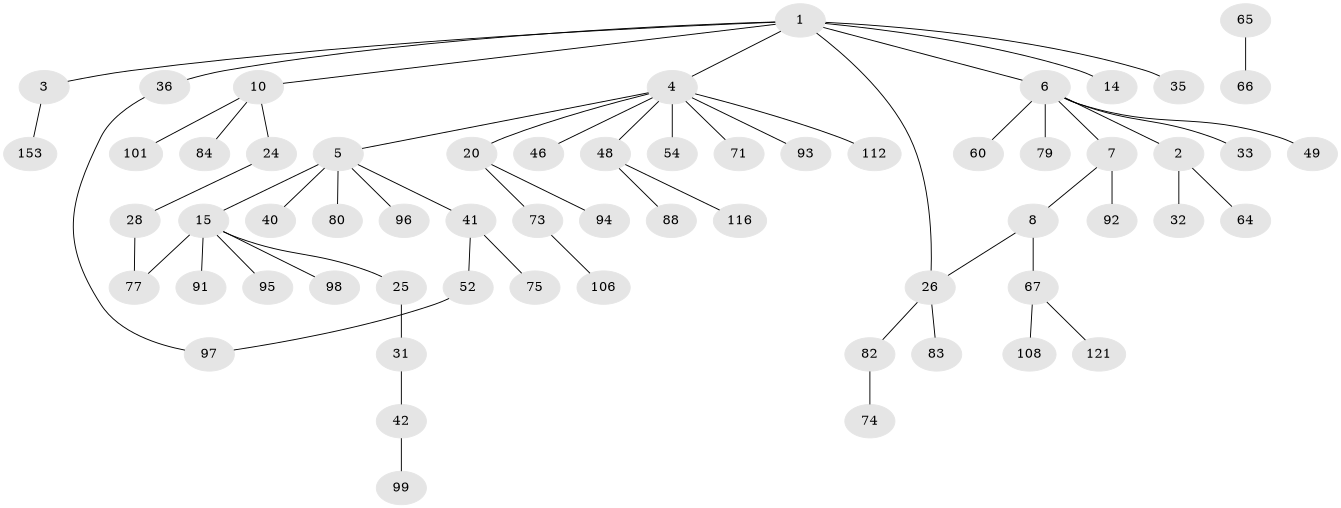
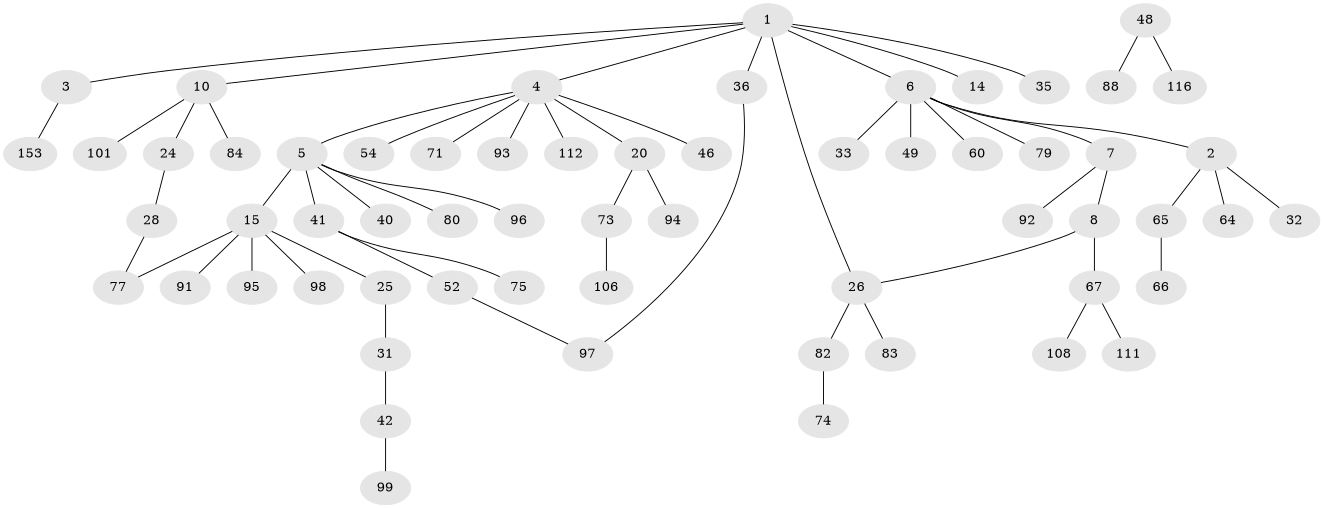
  graph {
    node [color=gray90 style=filled]
    1 [super="+2"]
    3 [super="+16"]
    4 [super="+38+13+29+68"]
    6 [super="+17+115"]
    10
    14
    26
    35
    36 [super="+85"]
    n10 [label=153]
    5 [super="+11"]
    20 [super="+27+45"]
    46 [super="+50+51"]
    48 [super="+76+107"]
    54
    71
    93
    112
    7 [super="+30+125"]
    n20 [label=2]
    33
    49
    60
    79
    24 [super="+110"]
    84
    101 [super="+124"]
    82 [super="+90"]
    83 [super="+86+117"]
    97 [super="+102"]
    15 [super="+18"]
    40 [super="+53"]
    41 [super="+56"]
    80
    96
    73
    94
    88
    116
    25 [super="+69+87+37+57"]
    77
    91
    95 [super="+104"]
    98
    52 [super="+114"]
    75 [super="+105"]
    8 [super="+12+21"]
    92
    32 [super="+109+89"]
    64
    65
    67
    108
-   111 [label=121]
+   111
    66 [super="+72"]
    28
    31 [super="+78+44"]
    106
    42
    74
    99
    1 -- 3
    1 -- 4
    1 -- 6
    1 -- 10
    1 -- 14
    1 -- 26
    1 -- 35
    1 -- 36
    3 -- n10
    4 -- 5
    4 -- 20
    4 -- 46
-   4 -- 48
    4 -- 54
    4 -- 71
    4 -- 93
    4 -- 112
    6 -- 7
    6 -- n20
    6 -- 33
    6 -- 49
    6 -- 60
    6 -- 79
    10 -- 24
    10 -- 84
    10 -- 101
    26 -- 82
    26 -- 83
    36 -- 97
    5 -- 15 [weight=2]
    5 -- 40
    5 -- 41
    5 -- 80
    5 -- 96
    20 -- 73
    20 -- 94
    48 -- 88
    48 -- 116
    7 -- 8
    7 -- 92
    n20 -- 32
    n20 -- 64
+   n20 -- 65
    24 -- 28
    82 -- 74
    15 -- 25
    15 -- 77
    15 -- 91
    15 -- 95
    15 -- 98
    41 -- 52
    41 -- 75
    73 -- 106
    25 -- 31
    52 -- 97
    8 -- 26
    8 -- 67
    65 -- 66
    67 -- 108
    67 -- 111
    28 -- 77
    31 -- 42
    42 -- 99
  }
